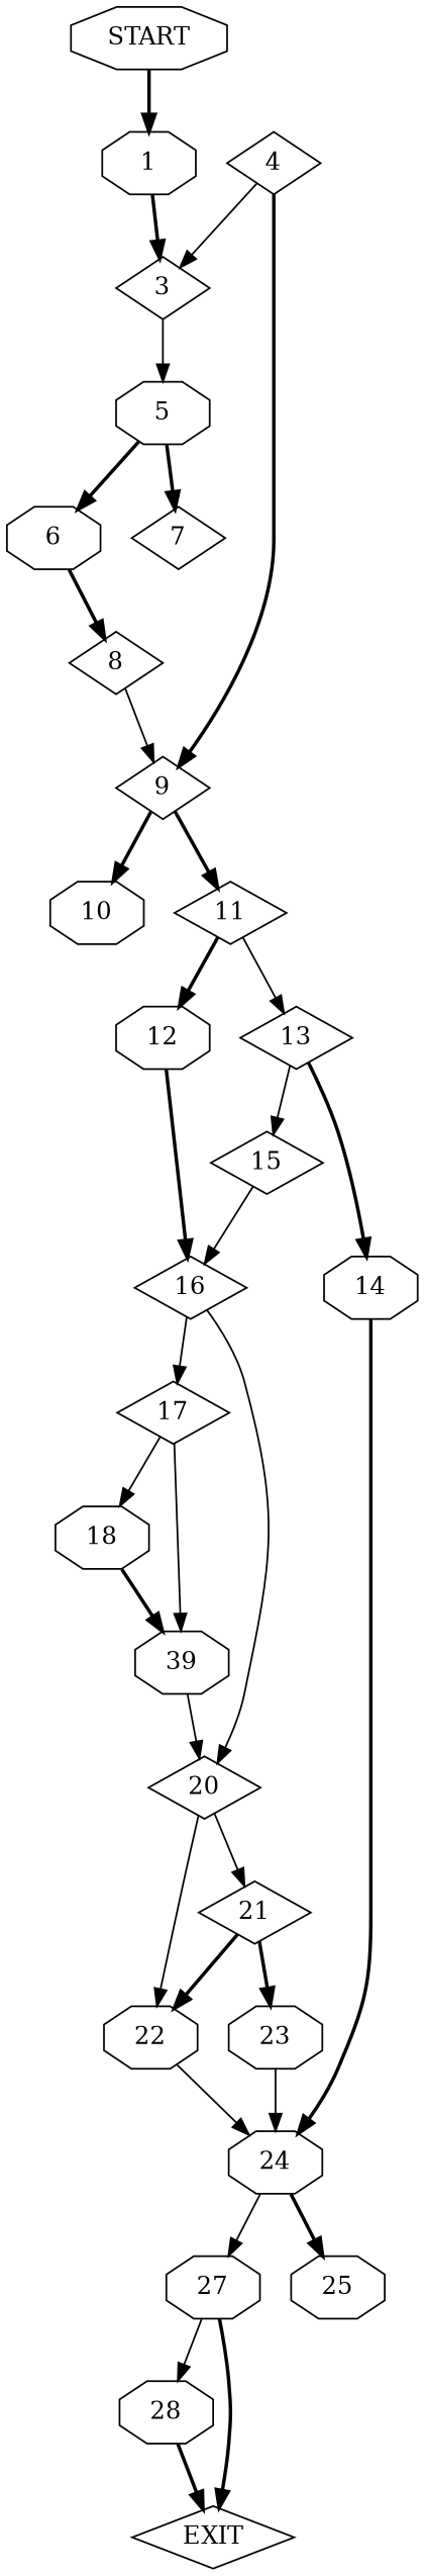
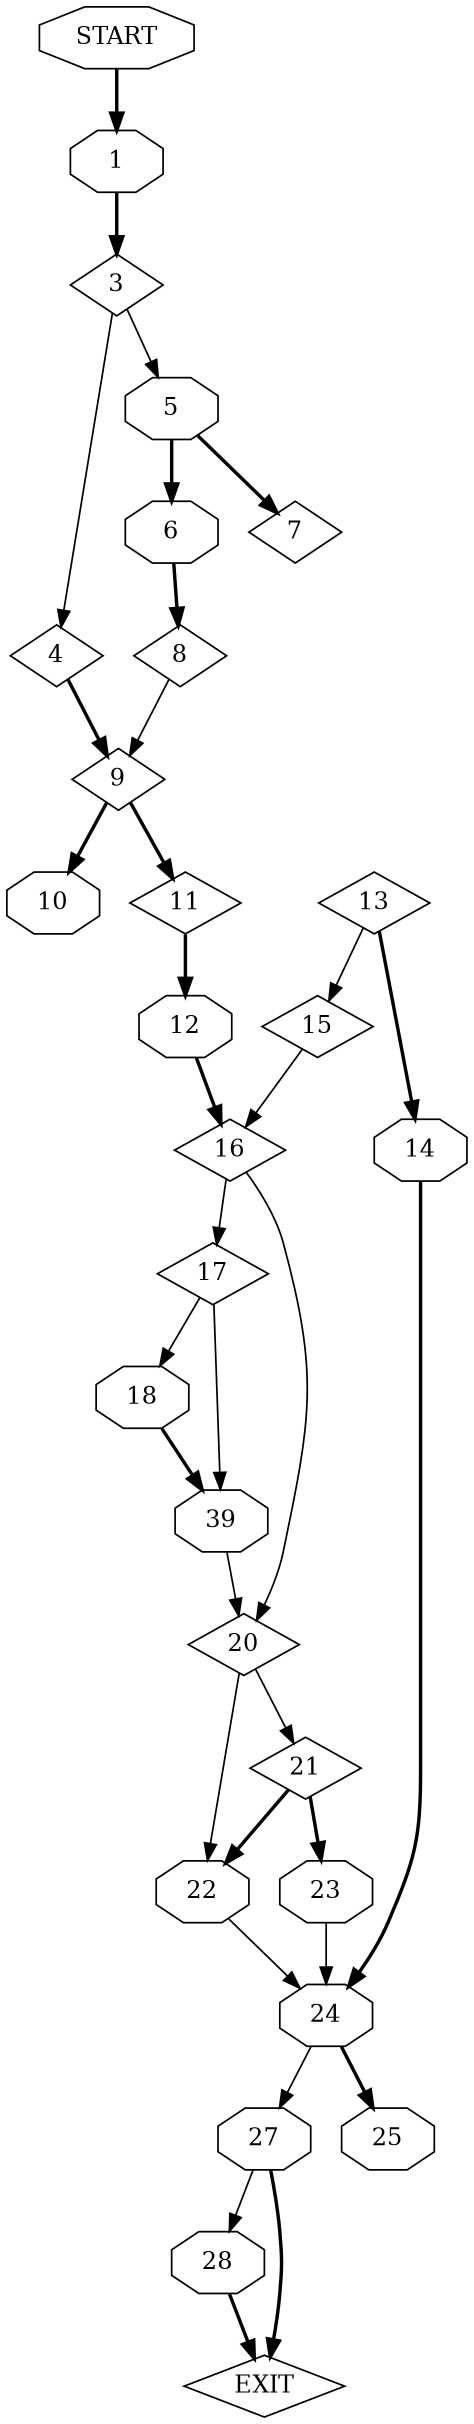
  digraph {
    node [shape=octagon]
    edge [style=bold]
    n1 [label=START]
    1
    3 [shape=diamond]
    4 [shape=diamond]
    5
    27
    28
    n8 [label=EXIT shape=diamond]
    9 [shape=diamond]
    6
    7 [shape=diamond]
    10
    11 [shape=diamond]
    8 [shape=diamond]
    12
    13 [shape=diamond]
    16 [shape=diamond]
    14
    15 [shape=diamond]
    17 [shape=diamond]
    20 [shape=diamond]
    24
    25
    18
    n25 [label=39]
    21 [shape=diamond]
    22
    23
    n1 -> 1
    1 -> 3
-   4 -> 3 [style=solid]
+   3 -> 4 [style=solid]
    3 -> 5 [style=solid]
    4 -> 9
    5 -> 6
    5 -> 7
    27 -> 28 [style=solid]
    27 -> n8
    28 -> n8
    9 -> 10
    9 -> 11
    6 -> 8
    11 -> 12
-   11 -> 13 [style=solid]
    8 -> 9 [style=solid]
    12 -> 16
    13 -> 14
    13 -> 15 [style=solid]
    16 -> 17 [style=solid]
    16 -> 20 [style=solid]
    14 -> 24
    15 -> 16 [style=solid]
    17 -> 18 [style=solid]
    17 -> n25 [style=solid]
    20 -> 21 [style=solid]
    20 -> 22 [style=solid]
    24 -> 27 [style=solid]
    24 -> 25
    18 -> n25
    n25 -> 20 [style=solid]
    21 -> 22
    21 -> 23
    22 -> 24 [style=solid]
    23 -> 24 [style=solid]
  }
